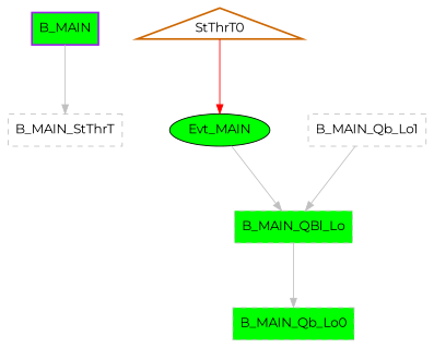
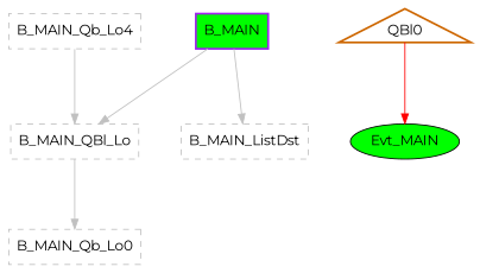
  digraph {
    fontname=Montserrat
    mindist=1.0
    nodesep=0.6
    rankdir=TB
    ranksep=1.0
    root=Demo
    node [color=gray cpu=1 fillcolor=white flags="0x0000000a" fontname=Montserrat shape=rectangle style="dashed, filled" type=qbuf]
    edge [color=gray fontname=Montserrat type=meta]
    B_MAIN [beamproc=undefined bpentry=false bpexit=false color=purple fillcolor=green flags="0x00108107" patentry=false patexit=true pattern=MAIN penwidth=2 qhi=false qil=false qlo=true style=filled tperiod=100000000 type=block]
-   B_MAIN_QBl_Lo [fillcolor=green flags="0x00000009" type=qinfo]
-   B_MAIN_ListDst [flags="0x0000000c" type=listdst label=B_MAIN_StThrT]
-   B_MAIN_Qb_Lo0 [fillcolor=green]
+   B_MAIN_QBl_Lo [flags="0x00000009" type=qinfo]
+   B_MAIN_ListDst [flags="0x0000000c" type=listdst]
+   B_MAIN_Qb_Lo0
    Evt_MAIN [beamin=0 beamproc=undefined bpcstart=0 bpentry=false bpexit=false bpid=0 color=black evtno=1 fid=1 fillcolor=green flags="0x00000102" gid=0 par="0x0000000000000001" patentry=false patexit=false pattern=MAIN reqnobeam=0 shape=oval sid=0 style=filled tef=0 toffs=0 type=tmsg vacc=0]
-   StThrT0 [beamproc=undefined bpentry=false bpexit=false color=darkorange3 flags="0x0000200e" patentry=true patexit=false pattern=MAIN penwidth=2 shape=triangle startoffs=1000000 style=filled thread=0 toffs=0 type=startthread]
-   B_MAIN_Qb_Lo1
-   Evt_MAIN -> B_MAIN_QBl_Lo [type=priolo]
+   StThrT0 [beamproc=undefined bpentry=false bpexit=false color=darkorange3 flags="0x0000200e" patentry=true patexit=false pattern=MAIN penwidth=2 shape=triangle startoffs=1000000 style=filled thread=0 toffs=0 type=startthread label=QBl0]
+   B_MAIN_Qb_Lo1 [label=B_MAIN_Qb_Lo4]
+   B_MAIN -> B_MAIN_QBl_Lo [type=priolo]
    B_MAIN -> B_MAIN_ListDst [type=listdst]
    B_MAIN_QBl_Lo -> B_MAIN_Qb_Lo0
    StThrT0 -> Evt_MAIN [color=red type=defdst]
    B_MAIN_Qb_Lo1 -> B_MAIN_QBl_Lo
  }
